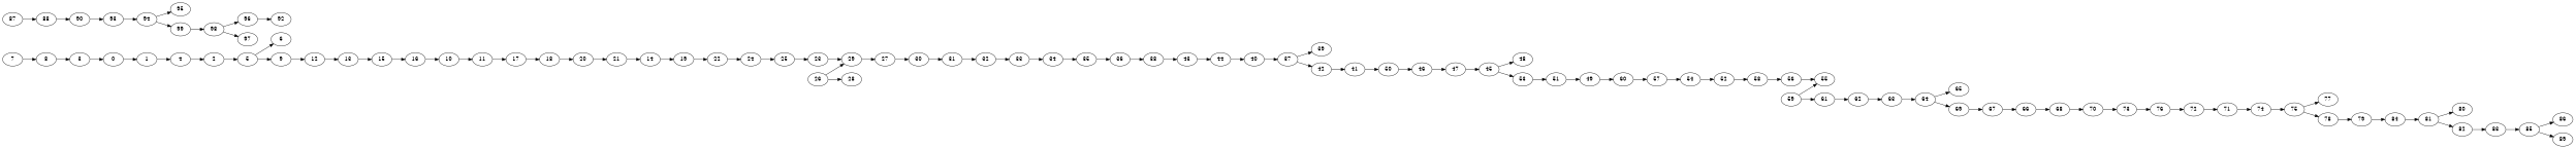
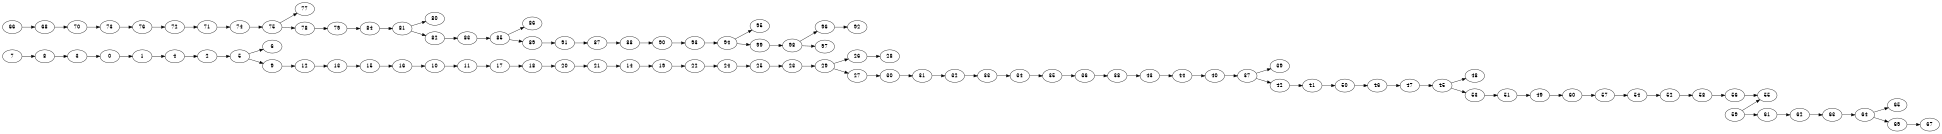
  digraph {
    rankdir=LR
    7
    8
    3
    0
    1
    4
    2
    5
    6
    9
    12
    13
    15
    16
    10
    11
    17
    18
    20
    21
    14
    19
    22
    24
    25
    23
    29
    26
    27
    28
    30
    31
    32
    33
    34
    35
    36
    38
    43
    44
    40
    37
    39
    42
    41
    50
    46
    47
    45
    48
    53
    51
    49
    60
    57
    54
    52
    58
    56
    55
    59
    61
    62
    63
    64
    65
    69
    67
    66
    68
    70
    73
    76
    72
    71
    74
    75
    77
    78
    79
    84
    81
    80
    82
    83
    85
    86
    89
+   91
    87
    88
    90
    93
    94
    95
    99
    98
    96
    97
    92
    7 -> 8
    8 -> 3
    3 -> 0
    0 -> 1
    1 -> 4
    4 -> 2
    2 -> 5
    5 -> 6
    5 -> 9
    9 -> 12
    12 -> 13
    13 -> 15
    15 -> 16
    16 -> 10
    10 -> 11
    11 -> 17
    17 -> 18
    18 -> 20
    20 -> 21
    21 -> 14
    14 -> 19
    19 -> 22
    22 -> 24
    24 -> 25
    25 -> 23
    23 -> 29
-   26 -> 29
+   29 -> 26
    29 -> 27
    26 -> 28
    27 -> 30
    30 -> 31
    31 -> 32
    32 -> 33
    33 -> 34
    34 -> 35
    35 -> 36
    36 -> 38
    38 -> 43
    43 -> 44
    44 -> 40
    40 -> 37
    37 -> 39
    37 -> 42
    42 -> 41
    41 -> 50
    50 -> 46
    46 -> 47
    47 -> 45
    45 -> 48
    45 -> 53
    53 -> 51
    51 -> 49
    49 -> 60
    60 -> 57
    57 -> 54
    54 -> 52
    52 -> 58
    58 -> 56
    56 -> 55
    59 -> 55
    59 -> 61
    61 -> 62
    62 -> 63
    63 -> 64
    64 -> 65
    64 -> 69
    69 -> 67
-   67 -> 66
    66 -> 68
    68 -> 70
    70 -> 73
    73 -> 76
    76 -> 72
    72 -> 71
    71 -> 74
    74 -> 75
    75 -> 77
    75 -> 78
    78 -> 79
    79 -> 84
    84 -> 81
    81 -> 80
    81 -> 82
    82 -> 83
    83 -> 85
    85 -> 86
    85 -> 89
+   89 -> 91
+   91 -> 87
    87 -> 88
    88 -> 90
    90 -> 93
    93 -> 94
    94 -> 95
    94 -> 99
    99 -> 98
    98 -> 96
    98 -> 97
    96 -> 92
  }
